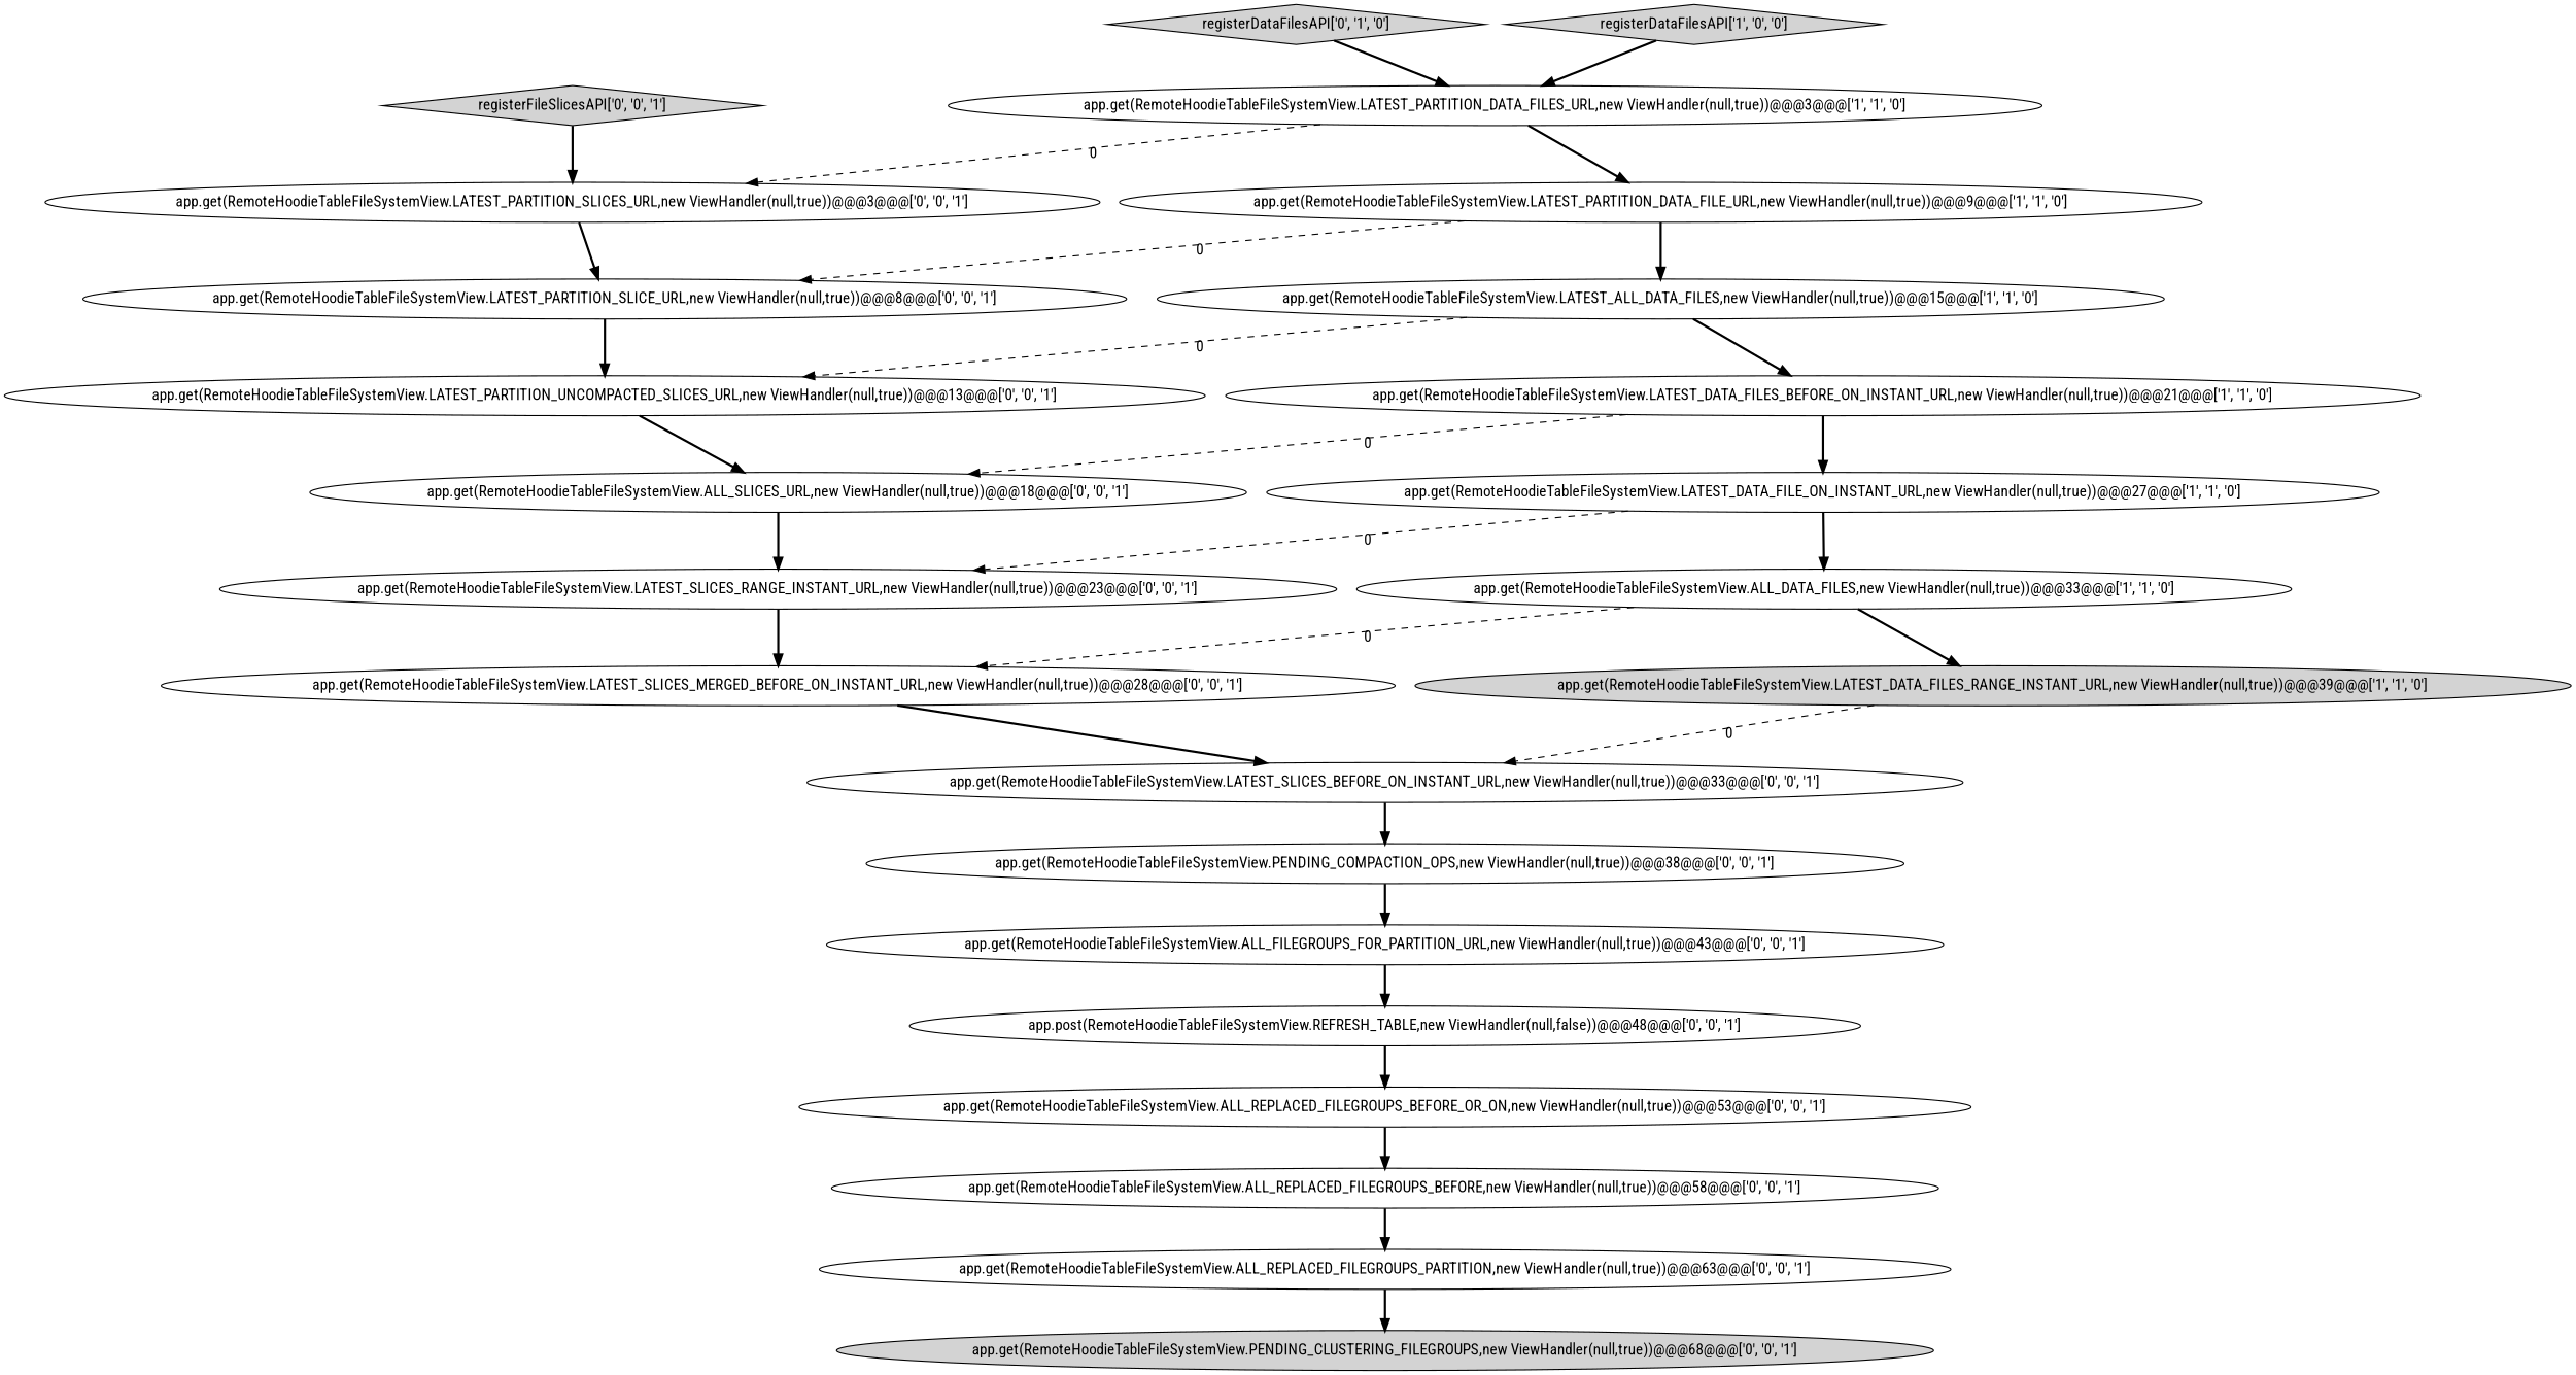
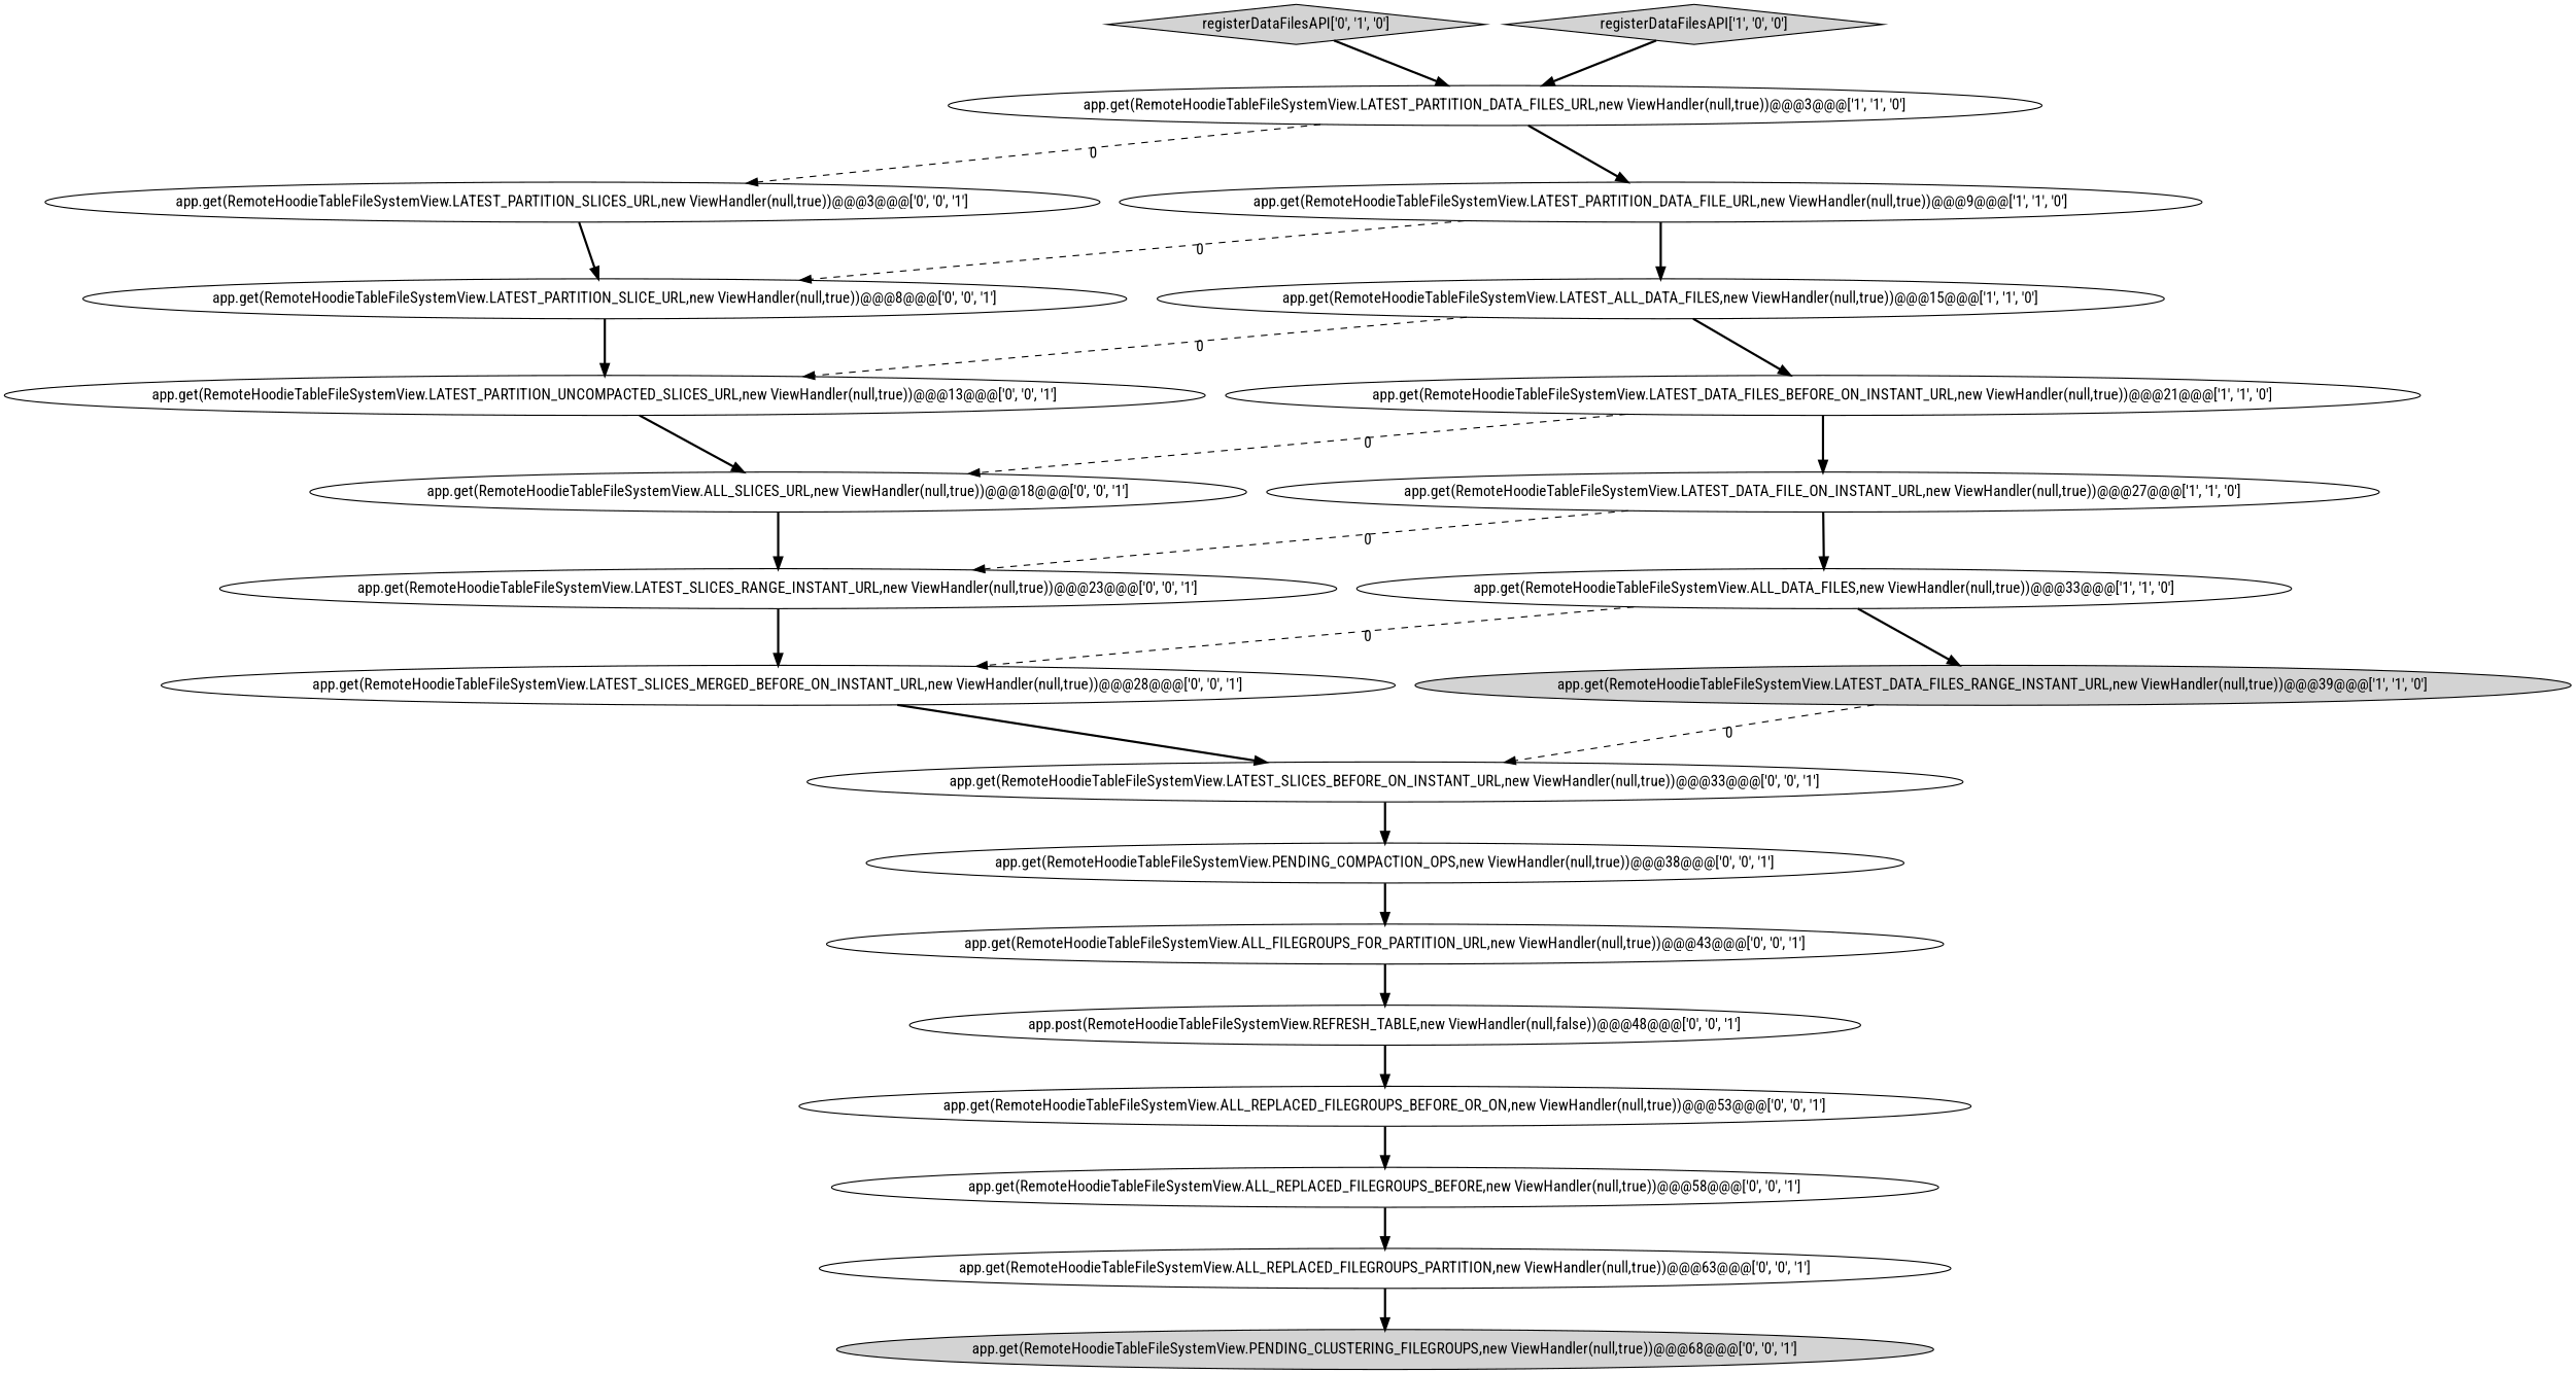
  digraph {
    fontname="Roboto Condensed"
    node [fillcolor=white shape=ellipse style=filled fontname="Roboto Condensed"]
    edge [style=bold fontname="Roboto Condensed"]
    n1 [label="app.get(RemoteHoodieTableFileSystemView.PENDING_COMPACTION_OPS,new ViewHandler(null,true))@@@38@@@['0', '0', '1']"]
    n2 [label="app.get(RemoteHoodieTableFileSystemView.ALL_FILEGROUPS_FOR_PARTITION_URL,new ViewHandler(null,true))@@@43@@@['0', '0', '1']"]
    n3 [label="app.get(RemoteHoodieTableFileSystemView.ALL_REPLACED_FILEGROUPS_BEFORE_OR_ON,new ViewHandler(null,true))@@@53@@@['0', '0', '1']"]
    n4 [label="app.get(RemoteHoodieTableFileSystemView.ALL_REPLACED_FILEGROUPS_BEFORE,new ViewHandler(null,true))@@@58@@@['0', '0', '1']"]
-   n5 [fillcolor=lightgray label="registerFileSlicesAPI['0', '0', '1']" shape=diamond]
    n6 [label="app.get(RemoteHoodieTableFileSystemView.LATEST_PARTITION_SLICES_URL,new ViewHandler(null,true))@@@3@@@['0', '0', '1']"]
    n7 [label="app.get(RemoteHoodieTableFileSystemView.LATEST_PARTITION_SLICE_URL,new ViewHandler(null,true))@@@8@@@['0', '0', '1']"]
    n8 [fillcolor=lightgray label="registerDataFilesAPI['0', '1', '0']" shape=diamond]
    n9 [label="app.get(RemoteHoodieTableFileSystemView.LATEST_PARTITION_DATA_FILES_URL,new ViewHandler(null,true))@@@3@@@['1', '1', '0']"]
    n10 [label="app.get(RemoteHoodieTableFileSystemView.LATEST_ALL_DATA_FILES,new ViewHandler(null,true))@@@15@@@['1', '1', '0']"]
    n11 [label="app.get(RemoteHoodieTableFileSystemView.LATEST_PARTITION_UNCOMPACTED_SLICES_URL,new ViewHandler(null,true))@@@13@@@['0', '0', '1']"]
    n12 [label="app.get(RemoteHoodieTableFileSystemView.LATEST_DATA_FILES_BEFORE_ON_INSTANT_URL,new ViewHandler(null,true))@@@21@@@['1', '1', '0']"]
    n13 [fillcolor=lightgray label="registerDataFilesAPI['1', '0', '0']" shape=diamond]
    n14 [label="app.get(RemoteHoodieTableFileSystemView.LATEST_PARTITION_DATA_FILE_URL,new ViewHandler(null,true))@@@9@@@['1', '1', '0']"]
    n15 [fillcolor=lightgray label="app.get(RemoteHoodieTableFileSystemView.LATEST_DATA_FILES_RANGE_INSTANT_URL,new ViewHandler(null,true))@@@39@@@['1', '1', '0']"]
    n16 [label="app.get(RemoteHoodieTableFileSystemView.LATEST_SLICES_BEFORE_ON_INSTANT_URL,new ViewHandler(null,true))@@@33@@@['0', '0', '1']"]
    n17 [label="app.get(RemoteHoodieTableFileSystemView.ALL_REPLACED_FILEGROUPS_PARTITION,new ViewHandler(null,true))@@@63@@@['0', '0', '1']"]
    n18 [fillcolor=lightgray label="app.get(RemoteHoodieTableFileSystemView.PENDING_CLUSTERING_FILEGROUPS,new ViewHandler(null,true))@@@68@@@['0', '0', '1']"]
    n19 [label="app.post(RemoteHoodieTableFileSystemView.REFRESH_TABLE,new ViewHandler(null,false))@@@48@@@['0', '0', '1']"]
    n20 [label="app.get(RemoteHoodieTableFileSystemView.ALL_DATA_FILES,new ViewHandler(null,true))@@@33@@@['1', '1', '0']"]
    n21 [label="app.get(RemoteHoodieTableFileSystemView.LATEST_SLICES_MERGED_BEFORE_ON_INSTANT_URL,new ViewHandler(null,true))@@@28@@@['0', '0', '1']"]
    n22 [label="app.get(RemoteHoodieTableFileSystemView.LATEST_DATA_FILE_ON_INSTANT_URL,new ViewHandler(null,true))@@@27@@@['1', '1', '0']"]
    n23 [label="app.get(RemoteHoodieTableFileSystemView.LATEST_SLICES_RANGE_INSTANT_URL,new ViewHandler(null,true))@@@23@@@['0', '0', '1']"]
    n24 [label="app.get(RemoteHoodieTableFileSystemView.ALL_SLICES_URL,new ViewHandler(null,true))@@@18@@@['0', '0', '1']"]
    n1 -> n2
    n2 -> n19
    n3 -> n4
    n4 -> n17
-   n5 -> n6
    n6 -> n7
    n7 -> n11
    n8 -> n9
    n9 -> n6 [label=0 style=dashed]
    n9 -> n14
    n10 -> n11 [label=0 style=dashed]
    n10 -> n12
    n11 -> n24
    n12 -> n22
    n12 -> n24 [label=0 style=dashed]
    n13 -> n9
    n14 -> n7 [label=0 style=dashed]
    n14 -> n10
    n15 -> n16 [label=0 style=dashed]
    n16 -> n1
    n17 -> n18
    n19 -> n3
    n20 -> n15
    n20 -> n21 [label=0 style=dashed]
    n21 -> n16
    n22 -> n20
    n22 -> n23 [label=0 style=dashed]
    n23 -> n21
    n24 -> n23
  }
